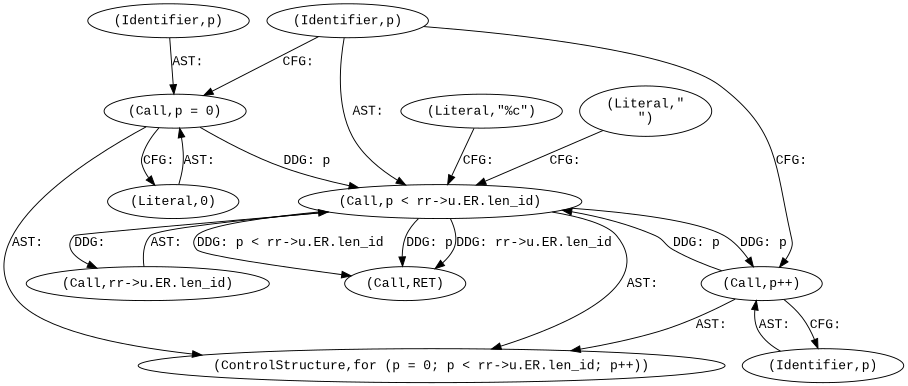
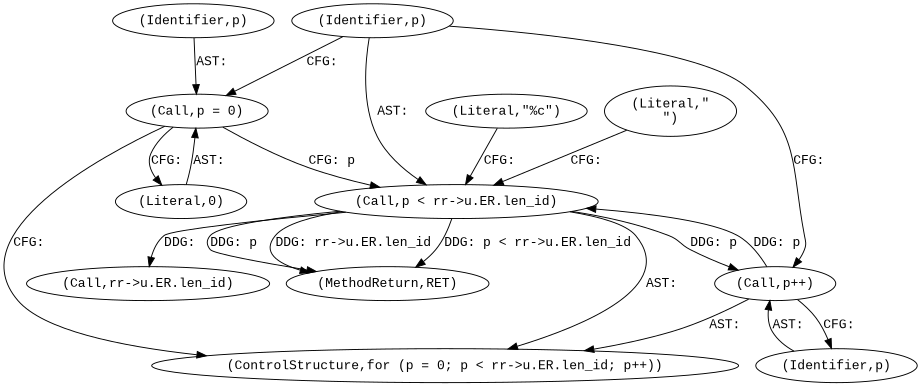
  digraph {
    fontname="Liberation Mono"
    node [fontname="Liberation Mono"]
    edge [fontname="Liberation Mono"]
    n1 [label="(Call,p < rr->u.ER.len_id)"]
    n2 [label="(Call,p++)"]
    n3 [label="(ControlStructure,for (p = 0; p < rr->u.ER.len_id; p++))"]
    n4 [label="(Call,rr->u.ER.len_id)"]
-   n5 [label="(Call,RET)"]
+   n5 [label="(MethodReturn,RET)"]
    n6 [label="(Identifier,p)"]
    n7 [label="(Call,p = 0)"]
    n8 [label="(Literal,0)"]
    n9 [label="(Literal,\"%c\")"]
    n10 [label="(Identifier,p)"]
    n11 [label="(Literal,\"\n\")"]
    n12 [label="(Identifier,p)"]
    n1 -> n2 [label="DDG: p"]
    n1 -> n3 [label="AST: "]
    n1 -> n4 [label="DDG: "]
    n1 -> n5 [label="DDG: p < rr->u.ER.len_id"]
    n1 -> n5 [label="DDG: p"]
    n1 -> n5 [label="DDG: rr->u.ER.len_id"]
    n2 -> n1 [label="DDG: p"]
    n2 -> n3 [label="AST: "]
    n2 -> n6 [label="CFG: "]
-   n4 -> n1 [label="AST: "]
    n6 -> n2 [label="AST: "]
-   n7 -> n1 [label="DDG: p"]
-   n7 -> n3 [label="AST: "]
+   n7 -> n1 [label="CFG: p"]
+   n7 -> n3 [label="CFG: "]
    n7 -> n8 [label="CFG: "]
    n8 -> n7 [label="AST: "]
    n9 -> n1 [label="CFG: "]
    n10 -> n7 [label="AST: "]
    n11 -> n1 [label="CFG: "]
    n12 -> n1 [label="AST: "]
    n12 -> n2 [label="CFG: "]
    n12 -> n7 [label="CFG: "]
  }
